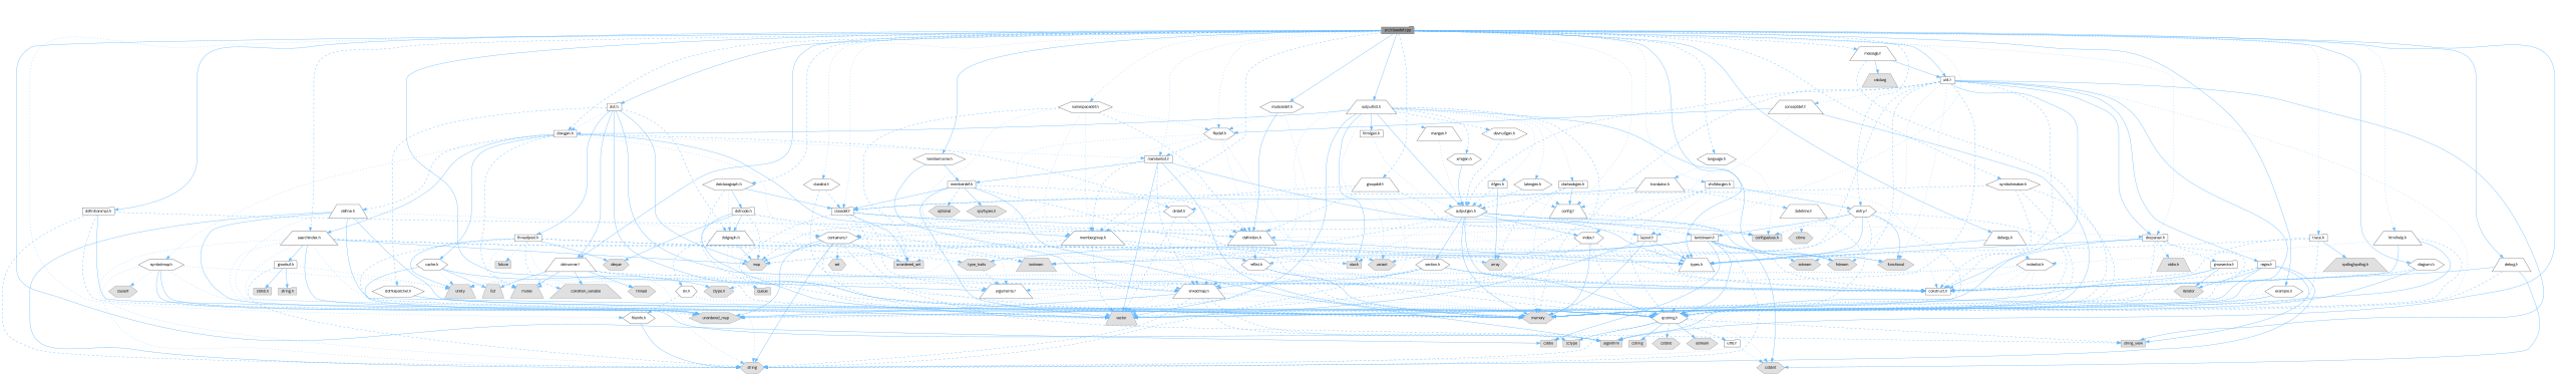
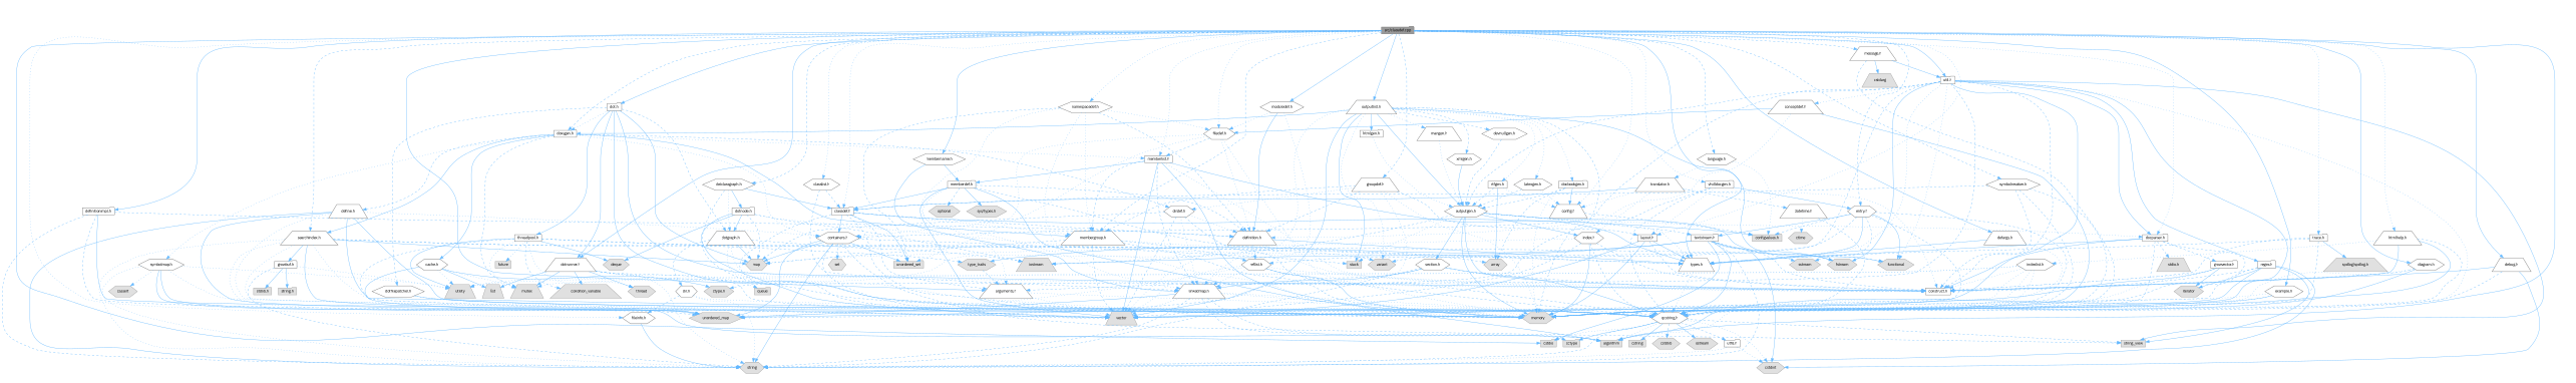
  digraph {
    fontname="IBM Plex Sans"
    node [color=grey40 fillcolor=white fontname="IBM Plex Sans" fontsize=10 shape=hexagon style=filled]
    edge [color=steelblue1 fontname="IBM Plex Sans" fontsize=10 labelfontname=Helvetica labelfontsize=10 style=solid]
    n1 [color=gray40 fillcolor=grey60 fontcolor=black height=0.2 label="src/classdef.cpp" shape=folder width=0.4]
    n2 [color=grey60 fillcolor="#E0E0E0" height=0.2 label=cstdio shape=folder width=0.4]
    n3 [color=grey60 fillcolor="#E0E0E0" height=0.2 label=algorithm shape=folder width=0.4]
    n4 [height=0.2 label="types.h" shape=trapezium width=0.4]
    n5 [height=0.2 label="classdef.h" shape=folder width=0.4]
    n6 [height=0.2 label="arguments.h" shape=trapezium width=0.4]
    n7 [height=0.2 label="membergroup.h" shape=trapezium width=0.4]
    n8 [height=0.2 label="classlist.h" width=0.4]
    n9 [height=0.2 label="entry.h" width=0.4]
    n10 [height=0.2 label="doxygen.h" shape=folder width=0.4]
    n11 [height=0.2 label="memberlist.h" shape=folder width=0.4]
    n12 [height=0.2 label="searchindex.h" shape=trapezium width=0.4]
    n13 [height=0.2 label="membername.h" width=0.4]
    n14 [height=0.2 label="message.h" shape=trapezium width=0.4]
    n15 [height=0.2 label="util.h" shape=folder width=0.4]
    n16 [height=0.2 label="docparser.h" shape=folder width=0.4]
    n17 [height=0.2 label="filedef.h" width=0.4]
    n18 [height=0.2 label="config.h" shape=trapezium width=0.4]
    n19 [height=0.2 label="diagram.h" width=0.4]
    n20 [height=0.2 label="language.h" width=0.4]
    n21 [height=0.2 label="htmlhelp.h" shape=trapezium width=0.4]
    n22 [height=0.2 label="example.h" width=0.4]
    n23 [height=0.2 label="outputlist.h" shape=trapezium width=0.4]
    n24 [height=0.2 label="dot.h" shape=folder width=0.4]
    n25 [height=0.2 label="fileinfo.h" width=0.4]
    n26 [height=0.2 label="dotrunner.h" shape=trapezium width=0.4]
    n27 [height=0.2 label="dotclassgraph.h" width=0.4]
    n28 [height=0.2 label="defargs.h" shape=trapezium width=0.4]
    n29 [height=0.2 label="debug.h" shape=trapezium width=0.4]
    n30 [height=0.2 label="vhdldocgen.h" shape=folder width=0.4]
    n31 [height=0.2 label="layout.h" shape=folder width=0.4]
    n32 [height=0.2 label="groupdef.h" shape=trapezium width=0.4]
    n33 [height=0.2 label="namespacedef.h" width=0.4]
    n34 [height=0.2 label="definitionimpl.h" shape=folder width=0.4]
    n35 [height=0.2 label="symbolresolver.h" width=0.4]
    n36 [height=0.2 label="trace.h" shape=folder width=0.4]
    n37 [height=0.2 label="moduledef.h" width=0.4]
    n38 [height=0.2 label="qcstring.h" width=0.4]
    n39 [color=grey60 fillcolor="#E0E0E0" height=0.2 label=memory width=0.4]
    n40 [color=grey60 fillcolor="#E0E0E0" height=0.2 label=vector shape=trapezium width=0.4]
    n41 [color=grey60 fillcolor="#E0E0E0" height=0.2 label=unordered_set shape=folder width=0.4]
    n42 [height=0.2 label="containers.h" width=0.4]
    n43 [height=0.2 label="definition.h" shape=trapezium width=0.4]
    n44 [color=grey60 fillcolor="#E0E0E0" height=0.2 label="configvalues.h" shape=folder width=0.4]
    n45 [color=grey60 fillcolor="#E0E0E0" height=0.2 label=map width=0.4]
    n46 [height=0.2 label="reflist.h" width=0.4]
    n47 [height=0.2 label="linkedmap.h" shape=trapezium width=0.4]
    n48 [color=grey60 fillcolor="#E0E0E0" height=0.2 label=sstream width=0.4]
    n49 [color=grey60 fillcolor="#E0E0E0" height=0.2 label=functional width=0.4]
    n50 [height=0.2 label="textstream.h" shape=folder width=0.4]
    n51 [color=grey60 fillcolor="#E0E0E0" height=0.2 label=mutex shape=trapezium width=0.4]
    n52 [height=0.2 label="dirdef.h" width=0.4]
    n53 [height=0.2 label="define.h" shape=trapezium width=0.4]
    n54 [height=0.2 label="cache.h" width=0.4]
    n55 [height=0.2 label="symbolmap.h" width=0.4]
    n56 [height=0.2 label="construct.h" shape=folder width=0.4]
    n57 [height=0.2 label="memberdef.h" shape=folder width=0.4]
    n58 [color=grey60 fillcolor="#E0E0E0" height=0.2 label=string width=0.4]
    n59 [color=grey60 fillcolor="#E0E0E0" height=0.2 label=unordered_map width=0.4]
    n60 [color=grey60 fillcolor="#E0E0E0" height=0.2 label=array width=0.4]
    n61 [color=grey60 fillcolor="#E0E0E0" height=0.2 label=variant width=0.4]
    n62 [height=0.2 label="growbuf.h" shape=folder width=0.4]
    n63 [color=grey60 fillcolor="#E0E0E0" height=0.2 label=cstdarg shape=trapezium width=0.4]
    n64 [color=grey60 fillcolor="#E0E0E0" height=0.2 label=string_view shape=folder width=0.4]
    n65 [color=grey60 fillcolor="#E0E0E0" height=0.2 label=fstream width=0.4]
    n66 [color=grey60 fillcolor="#E0E0E0" height=0.2 label="ctype.h" width=0.4]
    n67 [height=0.2 label="outputgen.h" width=0.4]
    n68 [height=0.2 label="regex.h" shape=folder width=0.4]
    n69 [height=0.2 label="conceptdef.h" shape=trapezium width=0.4]
    n70 [color=grey60 fillcolor="#E0E0E0" height=0.2 label="stdio.h" shape=trapezium width=0.4]
    n71 [height=0.2 label="growvector.h" shape=folder width=0.4]
    n72 [height=0.2 label="translator.h" shape=trapezium width=0.4]
    n73 [height=0.2 label="indexlist.h" width=0.4]
    n74 [color=grey60 fillcolor="#E0E0E0" height=0.2 label=stack shape=folder width=0.4]
    n75 [color=grey60 fillcolor="#E0E0E0" height=0.2 label=utility shape=trapezium width=0.4]
    n76 [height=0.2 label="htmlgen.h" shape=folder width=0.4]
    n77 [height=0.2 label="latexgen.h" width=0.4]
    n78 [height=0.2 label="rtfgen.h" shape=folder width=0.4]
    n79 [height=0.2 label="mangen.h" shape=trapezium width=0.4]
    n80 [height=0.2 label="docbookgen.h" shape=folder width=0.4]
    n81 [height=0.2 label="xmlgen.h" width=0.4]
    n82 [height=0.2 label="devnullgen.h" width=0.4]
    n83 [height=0.2 label="threadpool.h" shape=folder width=0.4]
    n84 [height=0.2 label="dotgraph.h" shape=trapezium width=0.4]
    n85 [height=0.2 label="dotfilepatcher.h" width=0.4]
    n86 [color=grey60 fillcolor="#E0E0E0" height=0.2 label=list shape=trapezium width=0.4]
    n87 [color=grey60 fillcolor="#E0E0E0" height=0.2 label=condition_variable shape=trapezium width=0.4]
    n88 [color=grey60 fillcolor="#E0E0E0" height=0.2 label=thread width=0.4]
    n89 [color=grey60 fillcolor="#E0E0E0" height=0.2 label=queue shape=folder width=0.4]
    n90 [height=0.2 label="dotnode.h" shape=folder width=0.4]
    n91 [color=grey60 fillcolor="#E0E0E0" height=0.2 label=cstdint width=0.4]
    n92 [color=grey60 fillcolor="#E0E0E0" height=0.2 label="spdlog/spdlog.h" shape=trapezium width=0.4]
    n93 [color=grey60 fillcolor="#E0E0E0" height=0.2 label=cctype shape=folder width=0.4]
    n94 [color=grey60 fillcolor="#E0E0E0" height=0.2 label=cstring shape=folder width=0.4]
    n95 [color=grey60 fillcolor="#E0E0E0" height=0.2 label=cstdlib width=0.4]
    n96 [color=grey60 fillcolor="#E0E0E0" height=0.2 label=ostream width=0.4]
    n97 [height=0.2 label="utf8.h" shape=folder width=0.4]
    n98 [color=grey60 fillcolor="#E0E0E0" height=0.2 label=set width=0.4]
    n99 [color=grey60 fillcolor="#E0E0E0" height=0.2 label=iostream shape=trapezium width=0.4]
    n100 [color=grey60 fillcolor="#E0E0E0" height=0.2 label=type_traits width=0.4]
    n101 [color=grey60 fillcolor="#E0E0E0" height=0.2 label=cassert width=0.4]
    n102 [color=grey60 fillcolor="#E0E0E0" height=0.2 label=optional width=0.4]
    n103 [color=grey60 fillcolor="#E0E0E0" height=0.2 label="sys/types.h" width=0.4]
    n104 [color=grey60 fillcolor="#E0E0E0" height=0.2 label="stdlib.h" shape=folder width=0.4]
    n105 [color=grey60 fillcolor="#E0E0E0" height=0.2 label="string.h" shape=folder width=0.4]
    n106 [height=0.2 label="index.h" width=0.4]
    n107 [height=0.2 label="section.h" width=0.4]
    n108 [color=grey60 fillcolor="#E0E0E0" height=0.2 label=iterator width=0.4]
    n109 [height=0.2 label="datetime.h" shape=trapezium width=0.4]
    n110 [color=grey60 fillcolor="#E0E0E0" height=0.2 label=ctime width=0.4]
    n111 [color=grey60 fillcolor="#E0E0E0" height=0.2 label=deque width=0.4]
    n112 [color=grey60 fillcolor="#E0E0E0" height=0.2 label=future shape=folder width=0.4]
    n113 [height=0.2 label="dir.h" width=0.4]
    n1 -> n2
    n1 -> n3
    n1 -> n4
    n1 -> n5 [style=dotted]
    n1 -> n6
    n1 -> n7 [style=dashed]
    n1 -> n8 [style=dotted]
    n1 -> n9 [style=dashed]
    n1 -> n10 [style=dashed]
    n1 -> n11 [style=dotted]
    n1 -> n12 [style=dashed]
    n1 -> n13
    n1 -> n14 [style=dashed]
    n1 -> n15
    n1 -> n16 [style=dotted]
    n1 -> n17 [style=dotted]
    n1 -> n18 [style=dotted]
    n1 -> n19
    n1 -> n20 [style=dashed]
    n1 -> n21 [style=dotted]
    n1 -> n22
    n1 -> n23
    n1 -> n24
    n1 -> n25 [style=dotted]
    n1 -> n26
    n1 -> n27 [style=dashed]
    n1 -> n28
    n1 -> n29
    n1 -> n30 [style=dotted]
    n1 -> n31 [style=dotted]
    n1 -> n32 [style=dashed]
    n1 -> n33 [style=dotted]
    n1 -> n34
    n1 -> n35 [style=dashed]
    n1 -> n36 [style=dotted]
    n1 -> n37
    n4 -> n38 [style=dotted]
    n5 -> n6 [style=dashed]
    n5 -> n7 [style=dotted]
    n5 -> n39 [style=dashed]
    n5 -> n40 [style=dashed]
    n5 -> n41
+   n5 -> n42
    n5 -> n43 [style=dashed]
    n5 -> n44
    n6 -> n38 [style=dotted]
    n6 -> n40 [style=dotted]
    n7 -> n4 [style=dotted]
    n7 -> n39 [style=dashed]
    n7 -> n40 [style=dashed]
    n7 -> n45 [style=dashed]
    n7 -> n46 [style=dashed]
    n8 -> n5 [style=dashed]
    n8 -> n47 [style=dashed]
    n9 -> n4
    n9 -> n39 [style=dashed]
    n9 -> n40 [style=dashed]
    n9 -> n44 [style=dashed]
    n9 -> n46 [style=dashed]
    n9 -> n48 [style=dashed]
    n9 -> n49
    n9 -> n50
    n10 -> n7
    n10 -> n11 [style=dotted]
    n10 -> n12
    n10 -> n42 [style=dotted]
    n10 -> n51 [style=dashed]
    n10 -> n52 [style=dashed]
    n10 -> n53 [style=dashed]
    n10 -> n54
    n10 -> n55 [style=dotted]
    n11 -> n3
    n11 -> n4
    n11 -> n7 [style=dashed]
    n11 -> n40
    n11 -> n47 [style=dashed]
    n11 -> n56 [style=dotted]
    n11 -> n57
    n12 -> n38 [style=dotted]
    n12 -> n39
    n12 -> n40 [style=dotted]
    n12 -> n45
    n12 -> n58 [style=dotted]
    n12 -> n59 [style=dotted]
    n12 -> n60 [style=dashed]
    n12 -> n61 [style=dashed]
    n12 -> n62
    n13 -> n47
    n13 -> n57
    n14 -> n15
    n14 -> n38 [style=dashed]
    n14 -> n63
    n15 -> n3 [style=dotted]
    n15 -> n4 [style=dotted]
    n15 -> n16
    n15 -> n39
    n15 -> n42 [style=dashed]
    n15 -> n49 [style=dotted]
    n15 -> n56 [style=dashed]
    n15 -> n59
    n15 -> n61 [style=dashed]
    n15 -> n64
-   n15 -> n65 [style=dashed]
+   n15 -> n65
    n15 -> n66 [style=dashed]
    n15 -> n67 [style=dashed]
    n15 -> n68
    n15 -> n69 [style=dotted]
    n16 -> n4
    n16 -> n38 [style=dashed]
    n16 -> n39 [style=dashed]
    n16 -> n56
    n16 -> n70 [style=dashed]
    n16 -> n71 [style=dashed]
    n17 -> n11 [style=dashed]
    n17 -> n39 [style=dotted]
    n17 -> n41 [style=dotted]
    n17 -> n42 [style=dotted]
    n17 -> n43 [style=dotted]
    n18 -> n44 [style=dashed]
    n19 -> n38
    n19 -> n39 [style=dotted]
    n19 -> n56 [style=dashed]
    n20 -> n44 [style=dotted]
    n20 -> n72 [style=dotted]
    n21 -> n38 [style=dashed]
    n21 -> n39
    n21 -> n56
    n21 -> n73 [style=dotted]
    n22 -> n3
    n22 -> n38 [style=dotted]
    n22 -> n40 [style=dotted]
    n23 -> n10
    n23 -> n39 [style=dashed]
    n23 -> n40
    n23 -> n49
    n23 -> n61 [style=dotted]
    n23 -> n67
    n23 -> n74
    n23 -> n75 [style=dotted]
    n23 -> n76
    n23 -> n77 [style=dotted]
    n23 -> n78 [style=dotted]
    n23 -> n79 [style=dotted]
    n23 -> n80 [style=dotted]
    n23 -> n81 [style=dashed]
    n23 -> n82 [style=dashed]
    n24 -> n10 [style=dotted]
    n24 -> n26
    n24 -> n38
    n24 -> n45
    n24 -> n56
    n24 -> n83
    n24 -> n84 [style=dashed]
    n24 -> n85 [style=dashed]
    n25 -> n58
    n26 -> n38 [style=dashed]
    n26 -> n39 [style=dashed]
    n26 -> n51
    n26 -> n58 [style=dotted]
    n26 -> n86
    n26 -> n87
    n26 -> n88
    n26 -> n89 [style=dotted]
    n27 -> n5
    n27 -> n39 [style=dashed]
    n27 -> n84 [style=dotted]
    n27 -> n90
    n28 -> n4
-   n28 -> n73 [style=dotted]
+   n28 -> n39 [style=dotted]
    n29 -> n38 [style=dashed]
    n29 -> n56
    n29 -> n91
    n30 -> n6 [style=dashed]
    n30 -> n9
    n30 -> n31 [style=dotted]
    n30 -> n38 [style=dashed]
    n31 -> n4
    n31 -> n39
    n31 -> n40
    n31 -> n56 [style=dashed]
    n32 -> n7 [style=dashed]
    n32 -> n31 [style=dashed]
    n32 -> n39 [style=dotted]
    n32 -> n43 [style=dashed]
    n32 -> n47 [style=dotted]
    n32 -> n52 [style=dotted]
    n33 -> n7 [style=dotted]
    n33 -> n17 [style=dotted]
    n33 -> n39 [style=dotted]
    n33 -> n41 [style=dashed]
    n33 -> n43 [style=dashed]
    n33 -> n47 [style=dotted]
    n34 -> n39
    n34 -> n43 [style=dashed]
    n34 -> n58 [style=dashed]
    n34 -> n59 [style=dashed]
    n35 -> n5 [style=dashed]
    n35 -> n38 [style=dashed]
    n35 -> n39 [style=dashed]
    n35 -> n56 [style=dashed]
    n36 -> n4 [style=dashed]
    n36 -> n38 [style=dashed]
    n36 -> n56 [style=dashed]
    n36 -> n92
    n37 -> n17 [style=dotted]
    n37 -> n43
    n37 -> n47 [style=dotted]
    n38 -> n2 [style=dotted]
    n38 -> n3 [style=dotted]
    n38 -> n58 [style=dashed]
    n38 -> n64 [style=dashed]
    n38 -> n91 [style=dotted]
    n38 -> n93
    n38 -> n94
    n38 -> n95 [style=dashed]
    n38 -> n96
    n38 -> n97 [style=dashed]
    n42 -> n40 [style=dashed]
    n42 -> n41
    n42 -> n45
    n42 -> n58
    n42 -> n59
    n42 -> n64 [style=dashed]
    n42 -> n74 [style=dashed]
    n42 -> n98 [style=dashed]
    n43 -> n4
    n43 -> n40 [style=dotted]
    n43 -> n46 [style=dashed]
    n43 -> n56 [style=dotted]
    n46 -> n38 [style=dashed]
    n46 -> n39
    n46 -> n40 [style=dotted]
    n46 -> n47 [style=dotted]
    n46 -> n56 [style=dotted]
    n46 -> n59 [style=dotted]
    n47 -> n3 [style=dashed]
    n47 -> n38 [style=dotted]
    n47 -> n39 [style=dotted]
    n47 -> n40 [style=dotted]
    n47 -> n58 [style=dashed]
    n47 -> n59
    n47 -> n93 [style=dashed]
    n50 -> n2
    n50 -> n38
    n50 -> n48 [style=dashed]
    n50 -> n56 [style=dashed]
    n50 -> n58 [style=dashed]
    n50 -> n65
    n50 -> n91
    n50 -> n99
    n50 -> n100
    n52 -> n38 [style=dashed]
    n52 -> n40 [style=dashed]
    n52 -> n43 [style=dotted]
    n52 -> n45 [style=dashed]
    n52 -> n47 [style=dotted]
    n53 -> n38
    n53 -> n39
    n53 -> n40 [style=dotted]
    n53 -> n42 [style=dotted]
    n53 -> n58
    n53 -> n59
    n54 -> n51 [style=dotted]
    n54 -> n59
    n54 -> n66
    n54 -> n75 [style=dotted]
    n54 -> n86
    n55 -> n3
    n55 -> n40 [style=dotted]
    n55 -> n58 [style=dotted]
    n55 -> n59
    n55 -> n75 [style=dotted]
    n55 -> n101 [style=dotted]
    n57 -> n4 [style=dashed]
    n57 -> n5
    n57 -> n6 [style=dotted]
    n57 -> n39
    n57 -> n40
    n57 -> n43 [style=dashed]
    n57 -> n102 [style=dashed]
    n57 -> n103
    n62 -> n58 [style=dashed]
    n62 -> n75 [style=dotted]
    n62 -> n104
    n62 -> n105
    n67 -> n4 [style=dotted]
    n67 -> n16 [style=dotted]
    n67 -> n39
    n67 -> n50 [style=dashed]
    n67 -> n56
    n67 -> n65
    n67 -> n74 [style=dotted]
    n67 -> n99 [style=dashed]
    n67 -> n106
    n67 -> n107
    n68 -> n39
    n68 -> n40 [style=dashed]
    n68 -> n56 [style=dashed]
    n68 -> n58
    n68 -> n64
    n68 -> n108
    n69 -> n17
    n69 -> n39
    n69 -> n43 [style=dotted]
    n71 -> n39 [style=dotted]
    n71 -> n40
    n71 -> n56 [style=dotted]
    n71 -> n108
    n72 -> n5
    n72 -> n18 [style=dotted]
    n72 -> n56 [style=dotted]
    n72 -> n106 [style=dotted]
    n72 -> n109 [style=dashed]
    n73 -> n38 [style=dotted]
    n73 -> n39 [style=dotted]
    n73 -> n40 [style=dotted]
    n73 -> n51 [style=dotted]
    n73 -> n56 [style=dotted]
    n73 -> n75 [style=dotted]
    n76 -> n67 [style=dotted]
    n77 -> n18 [style=dotted]
    n77 -> n67 [style=dashed]
    n78 -> n18 [style=dotted]
    n78 -> n60
    n78 -> n67 [style=dashed]
    n79 -> n67 [style=dotted]
    n80 -> n18
    n80 -> n39 [style=dotted]
    n80 -> n60 [style=dashed]
    n80 -> n67 [style=dashed]
    n81 -> n67
    n82 -> n67 [style=dashed]
    n83 -> n40 [style=dashed]
    n83 -> n49 [style=dashed]
    n83 -> n51 [style=dotted]
    n83 -> n75
    n83 -> n87 [style=dashed]
    n83 -> n88 [style=dotted]
    n83 -> n100 [style=dashed]
    n83 -> n111
    n83 -> n112 [style=dotted]
    n84 -> n38 [style=dotted]
    n84 -> n45
    n84 -> n56 [style=dotted]
    n84 -> n99 [style=dashed]
    n84 -> n113 [style=dashed]
    n85 -> n38
    n85 -> n40 [style=dotted]
    n90 -> n4 [style=dotted]
    n90 -> n40
    n90 -> n45 [style=dashed]
    n90 -> n84
    n90 -> n99 [style=dashed]
    n90 -> n111
    n97 -> n58 [style=dotted]
    n97 -> n91 [style=dotted]
    n100 -> n6 [style=dashed]
    n106 -> n38 [style=dashed]
    n106 -> n39
    n106 -> n40 [style=dashed]
    n106 -> n45 [style=dotted]
    n106 -> n56 [style=dashed]
    n107 -> n38
    n107 -> n47
    n107 -> n56 [style=dashed]
    n107 -> n58 [style=dashed]
    n107 -> n59 [style=dashed]
    n109 -> n38 [style=dashed]
    n109 -> n110 [style=dotted]
    n113 -> n25 [style=dashed]
    n113 -> n39 [style=dotted]
    n113 -> n58 [style=dotted]
  }
